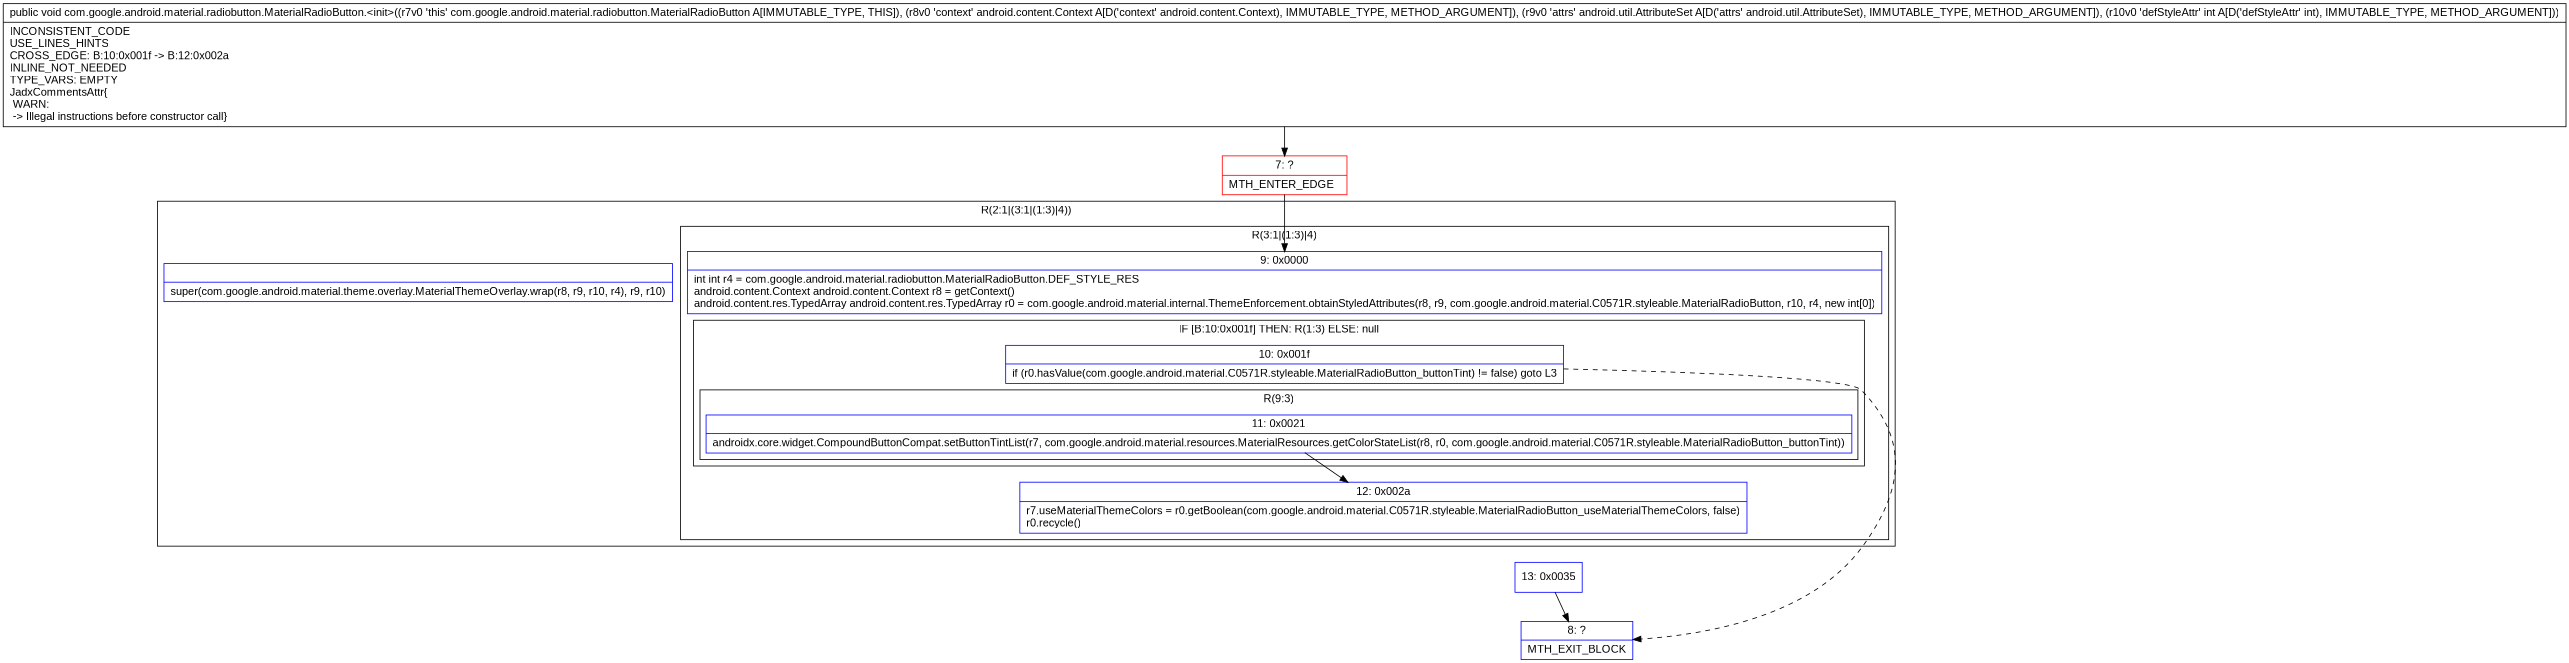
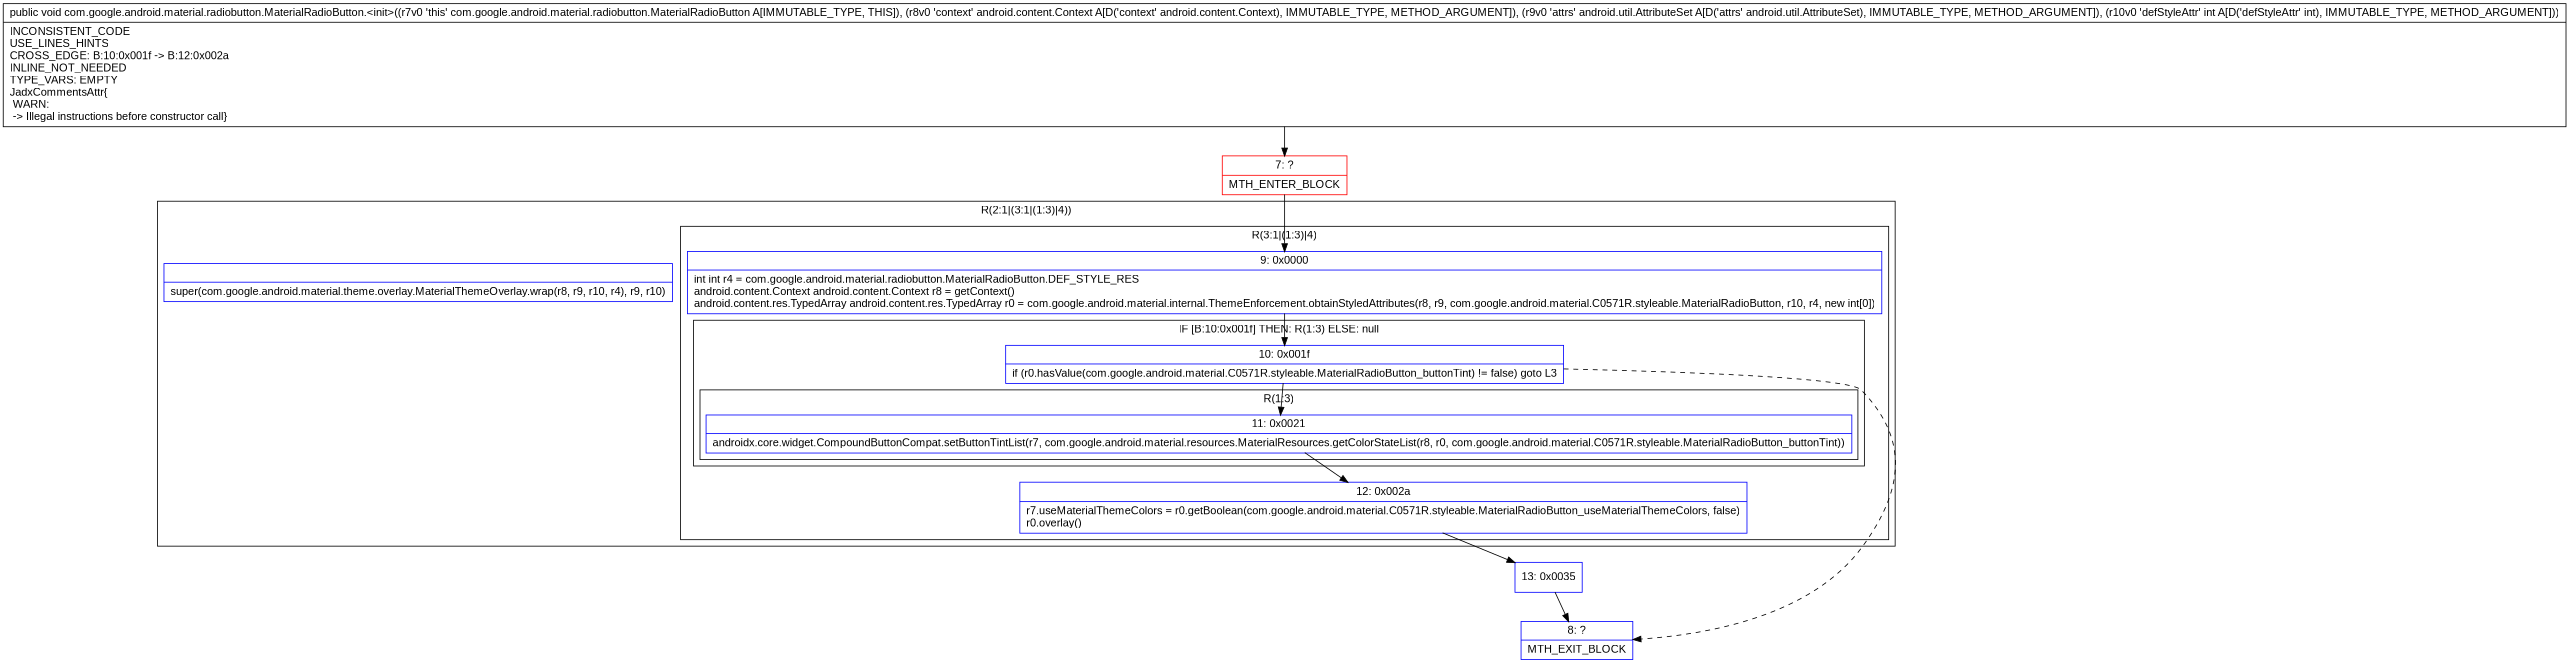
  digraph {
    fontname="Liberation Sans"
    node [color=blue fontname="Liberation Sans" shape=record]
    edge [fontname="Liberation Sans"]
    n1 [label="{11\:\ 0x0021|androidx.core.widget.CompoundButtonCompat.setButtonTintList(r7, com.google.android.material.resources.MaterialResources.getColorStateList(r8, r0, com.google.android.material.C0571R.styleable.MaterialRadioButton_buttonTint))\l}"]
    n2 [label="{10\:\ 0x001f|if (r0.hasValue(com.google.android.material.C0571R.styleable.MaterialRadioButton_buttonTint) != false) goto L3\l}"]
    n3 [label="{9\:\ 0x0000|int int r4 = com.google.android.material.radiobutton.MaterialRadioButton.DEF_STYLE_RES\landroid.content.Context android.content.Context r8 = getContext()\landroid.content.res.TypedArray android.content.res.TypedArray r0 = com.google.android.material.internal.ThemeEnforcement.obtainStyledAttributes(r8, r9, com.google.android.material.C0571R.styleable.MaterialRadioButton, r10, r4, new int[0])\l}"]
-   n4 [label="{12\:\ 0x002a|r7.useMaterialThemeColors = r0.getBoolean(com.google.android.material.C0571R.styleable.MaterialRadioButton_useMaterialThemeColors, false)\lr0.recycle()\l}"]
+   n4 [label="{12\:\ 0x002a|r7.useMaterialThemeColors = r0.getBoolean(com.google.android.material.C0571R.styleable.MaterialRadioButton_useMaterialThemeColors, false)\lr0.overlay()\l}"]
    n5 [label="{|super(com.google.android.material.theme.overlay.MaterialThemeOverlay.wrap(r8, r9, r10, r4), r9, r10)\l}"]
    n6 [label="{8\:\ ?|MTH_EXIT_BLOCK\l}"]
    n7 [label="{13\:\ 0x0035}"]
-   n8 [color=red label="{7\:\ ?|MTH_ENTER_EDGE\l}"]
+   n8 [color=red label="{7\:\ ?|MTH_ENTER_BLOCK\l}"]
    n9 [label="{public void com.google.android.material.radiobutton.MaterialRadioButton.\<init\>((r7v0 'this' com.google.android.material.radiobutton.MaterialRadioButton A[IMMUTABLE_TYPE, THIS]), (r8v0 'context' android.content.Context A[D('context' android.content.Context), IMMUTABLE_TYPE, METHOD_ARGUMENT]), (r9v0 'attrs' android.util.AttributeSet A[D('attrs' android.util.AttributeSet), IMMUTABLE_TYPE, METHOD_ARGUMENT]), (r10v0 'defStyleAttr' int A[D('defStyleAttr' int), IMMUTABLE_TYPE, METHOD_ARGUMENT]))  | INCONSISTENT_CODE\lUSE_LINES_HINTS\lCROSS_EDGE: B:10:0x001f \-\> B:12:0x002a\lINLINE_NOT_NEEDED\lTYPE_VARS: EMPTY\lJadxCommentsAttr\{\l WARN: \l \-\> Illegal instructions before constructor call\}\l}" color=""]
    subgraph cluster_1 {
      label="R(2:1|(3:1|(1:3)|4))"
      n5
      subgraph cluster_2 {
        label="R(3:1|(1:3)|4)"
        n3
        n4
        subgraph cluster_3 {
          label="IF [B:10:0x001f] THEN: R(1:3) ELSE: null"
          n2
          subgraph cluster_4 {
-           label="R(9:3)"
+           label="R(1:3)"
            n1
          }
        }
      }
    }
    n1 -> n4
+   n2 -> n1
    n2 -> n6 [style=dashed]
+   n3 -> n2
+   n4 -> n7
    n7 -> n6
    n8 -> n3
    n9 -> n8
  }
